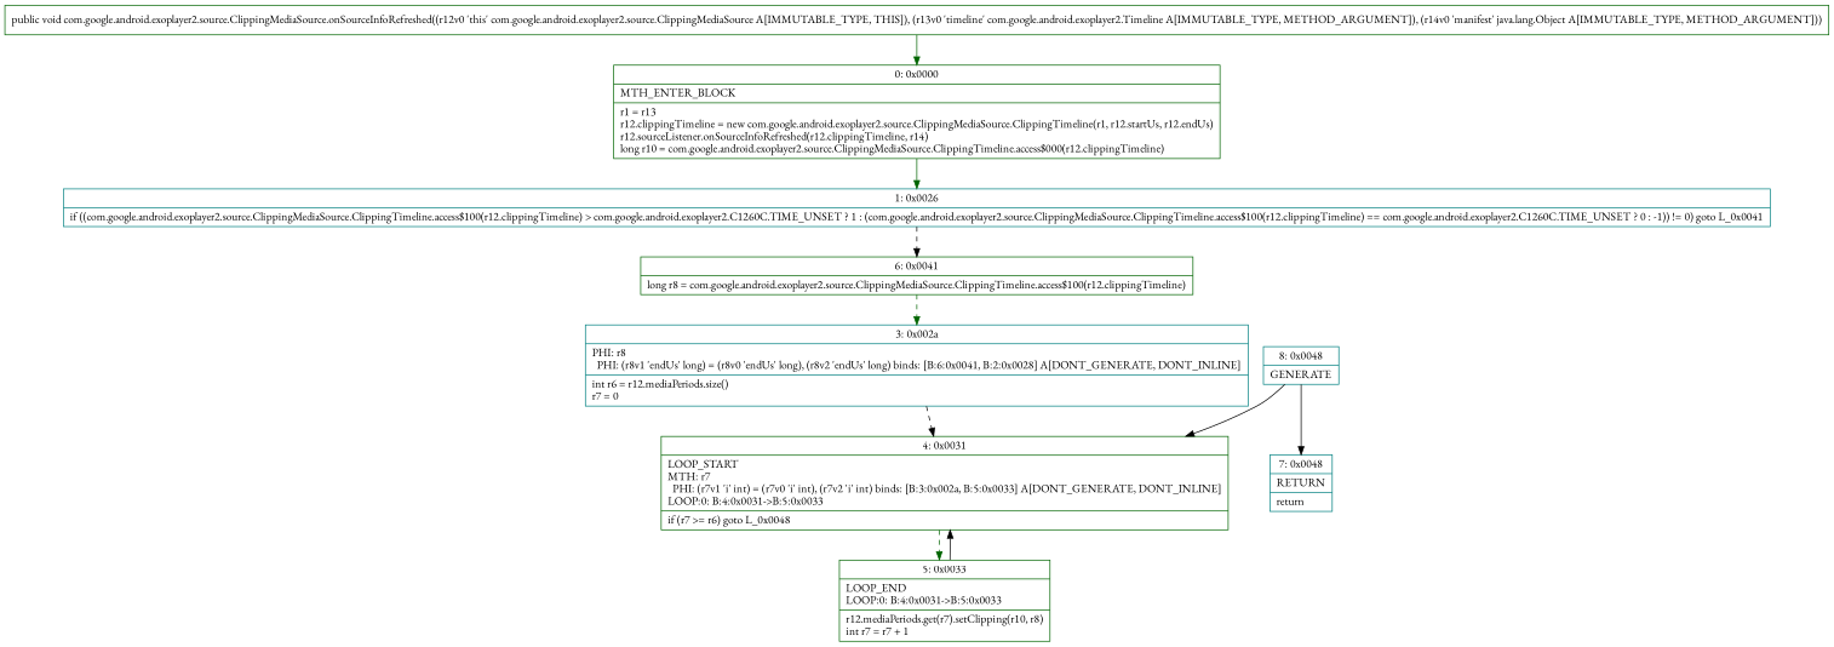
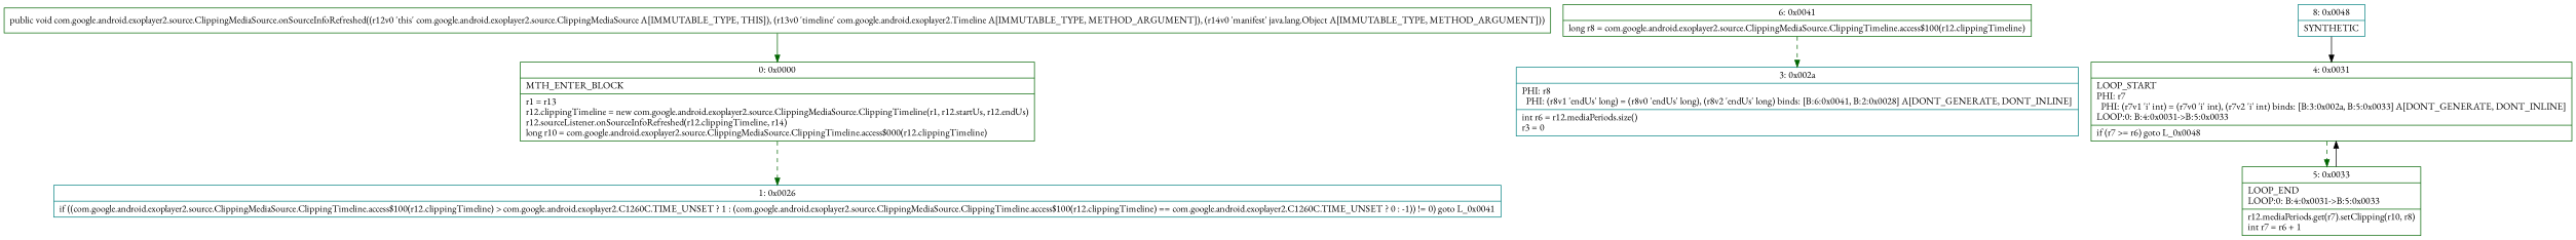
  digraph {
    fontname="EB Garamond"
    node [color=darkgreen fontname="EB Garamond" shape=record]
    edge [color=black fontname="EB Garamond" style=solid]
    n1 [label="{0\:\ 0x0000|MTH_ENTER_BLOCK\l|r1 = r13\lr12.clippingTimeline = new com.google.android.exoplayer2.source.ClippingMediaSource.ClippingTimeline(r1, r12.startUs, r12.endUs)\lr12.sourceListener.onSourceInfoRefreshed(r12.clippingTimeline, r14)\llong r10 = com.google.android.exoplayer2.source.ClippingMediaSource.ClippingTimeline.access$000(r12.clippingTimeline)\l}"]
    n2 [color=teal label="{1\:\ 0x0026|if ((com.google.android.exoplayer2.source.ClippingMediaSource.ClippingTimeline.access$100(r12.clippingTimeline) \> com.google.android.exoplayer2.C1260C.TIME_UNSET ? 1 : (com.google.android.exoplayer2.source.ClippingMediaSource.ClippingTimeline.access$100(r12.clippingTimeline) == com.google.android.exoplayer2.C1260C.TIME_UNSET ? 0 : \-1)) != 0) goto L_0x0041\l}"]
    n3 [label="{6\:\ 0x0041|long r8 = com.google.android.exoplayer2.source.ClippingMediaSource.ClippingTimeline.access$100(r12.clippingTimeline)\l}"]
-   n4 [color=teal label="{3\:\ 0x002a|PHI: r8 \l  PHI: (r8v1 'endUs' long) = (r8v0 'endUs' long), (r8v2 'endUs' long) binds: [B:6:0x0041, B:2:0x0028] A[DONT_GENERATE, DONT_INLINE]\l|int r6 = r12.mediaPeriods.size()\lr7 = 0\l}"]
-   n5 [label="{4\:\ 0x0031|LOOP_START\lMTH: r7 \l  PHI: (r7v1 'i' int) = (r7v0 'i' int), (r7v2 'i' int) binds: [B:3:0x002a, B:5:0x0033] A[DONT_GENERATE, DONT_INLINE]\lLOOP:0: B:4:0x0031\-\>B:5:0x0033\l|if (r7 \>= r6) goto L_0x0048\l}"]
-   n6 [label="{5\:\ 0x0033|LOOP_END\lLOOP:0: B:4:0x0031\-\>B:5:0x0033\l|r12.mediaPeriods.get(r7).setClipping(r10, r8)\lint r7 = r7 + 1\l}"]
-   n7 [color=teal label="{8\:\ 0x0048|GENERATE\l}"]
-   n8 [color=teal label="{7\:\ 0x0048|RETURN\l|return\l}"]
+   n4 [color=teal label="{3\:\ 0x002a|PHI: r8 \l  PHI: (r8v1 'endUs' long) = (r8v0 'endUs' long), (r8v2 'endUs' long) binds: [B:6:0x0041, B:2:0x0028] A[DONT_GENERATE, DONT_INLINE]\l|int r6 = r12.mediaPeriods.size()\lr3 = 0\l}"]
+   n5 [label="{4\:\ 0x0031|LOOP_START\lPHI: r7 \l  PHI: (r7v1 'i' int) = (r7v0 'i' int), (r7v2 'i' int) binds: [B:3:0x002a, B:5:0x0033] A[DONT_GENERATE, DONT_INLINE]\lLOOP:0: B:4:0x0031\-\>B:5:0x0033\l|if (r7 \>= r6) goto L_0x0048\l}"]
+   n6 [label="{5\:\ 0x0033|LOOP_END\lLOOP:0: B:4:0x0031\-\>B:5:0x0033\l|r12.mediaPeriods.get(r7).setClipping(r10, r8)\lint r7 = r6 + 1\l}"]
+   n7 [color=teal label="{8\:\ 0x0048|SYNTHETIC\l}"]
    n9 [label="{public void com.google.android.exoplayer2.source.ClippingMediaSource.onSourceInfoRefreshed((r12v0 'this' com.google.android.exoplayer2.source.ClippingMediaSource A[IMMUTABLE_TYPE, THIS]), (r13v0 'timeline' com.google.android.exoplayer2.Timeline A[IMMUTABLE_TYPE, METHOD_ARGUMENT]), (r14v0 'manifest' java.lang.Object A[IMMUTABLE_TYPE, METHOD_ARGUMENT])) }"]
-   n1 -> n2 [color=darkgreen]
-   n2 -> n3 [style=dashed]
+   n1 -> n2 [color=darkgreen style=dashed]
    n3 -> n4 [color=darkgreen style=dashed]
-   n4 -> n5 [style=dashed]
    n5 -> n6 [color=darkgreen style=dashed]
    n6 -> n5
    n7 -> n5
-   n7 -> n8
    n9 -> n1 [color=darkgreen]
  }
